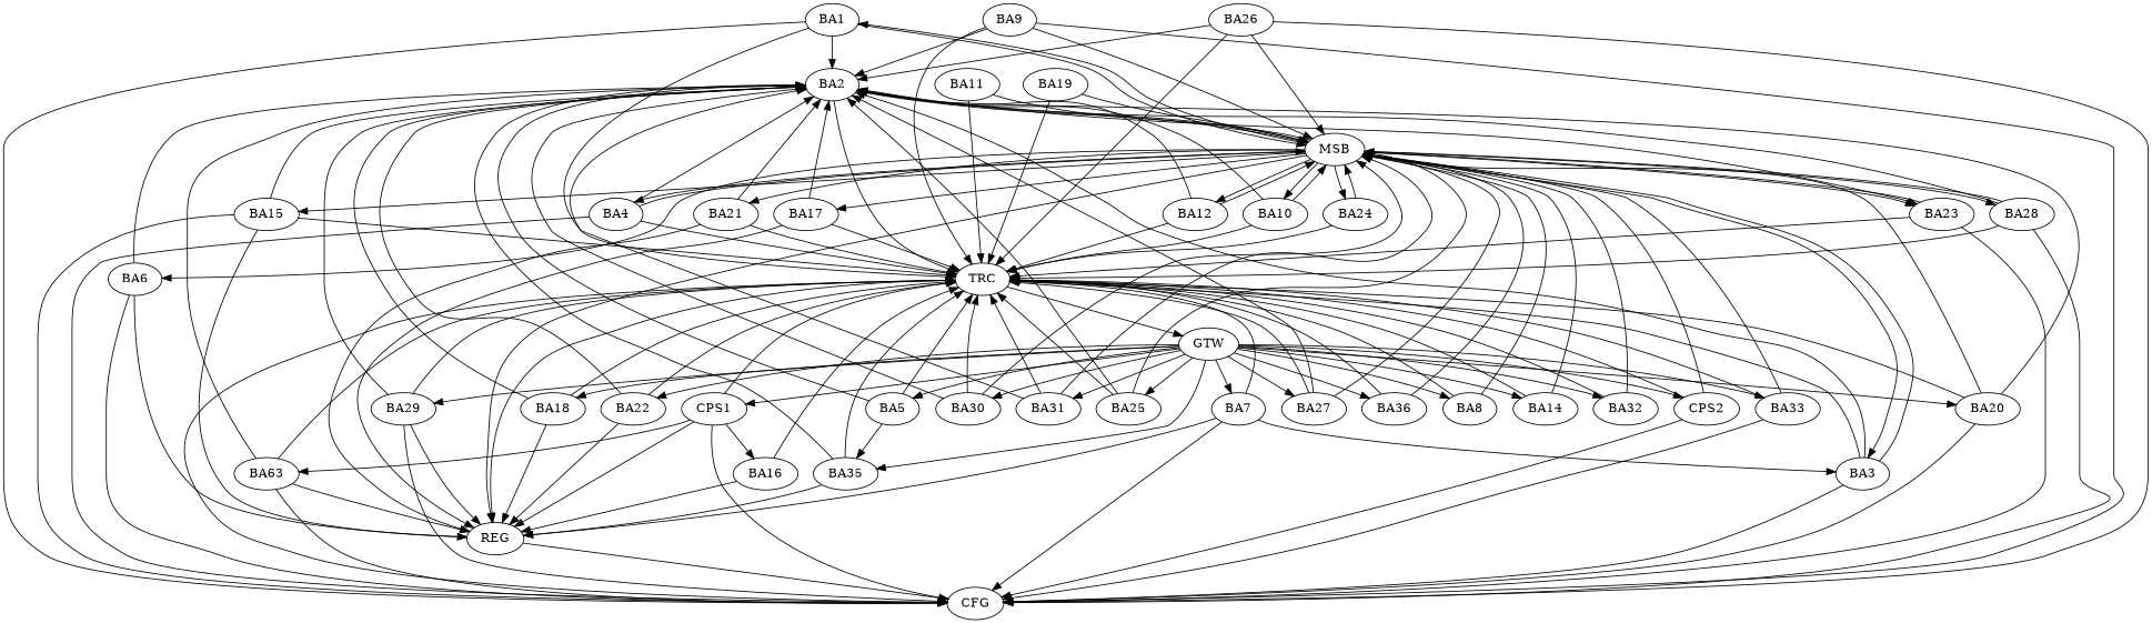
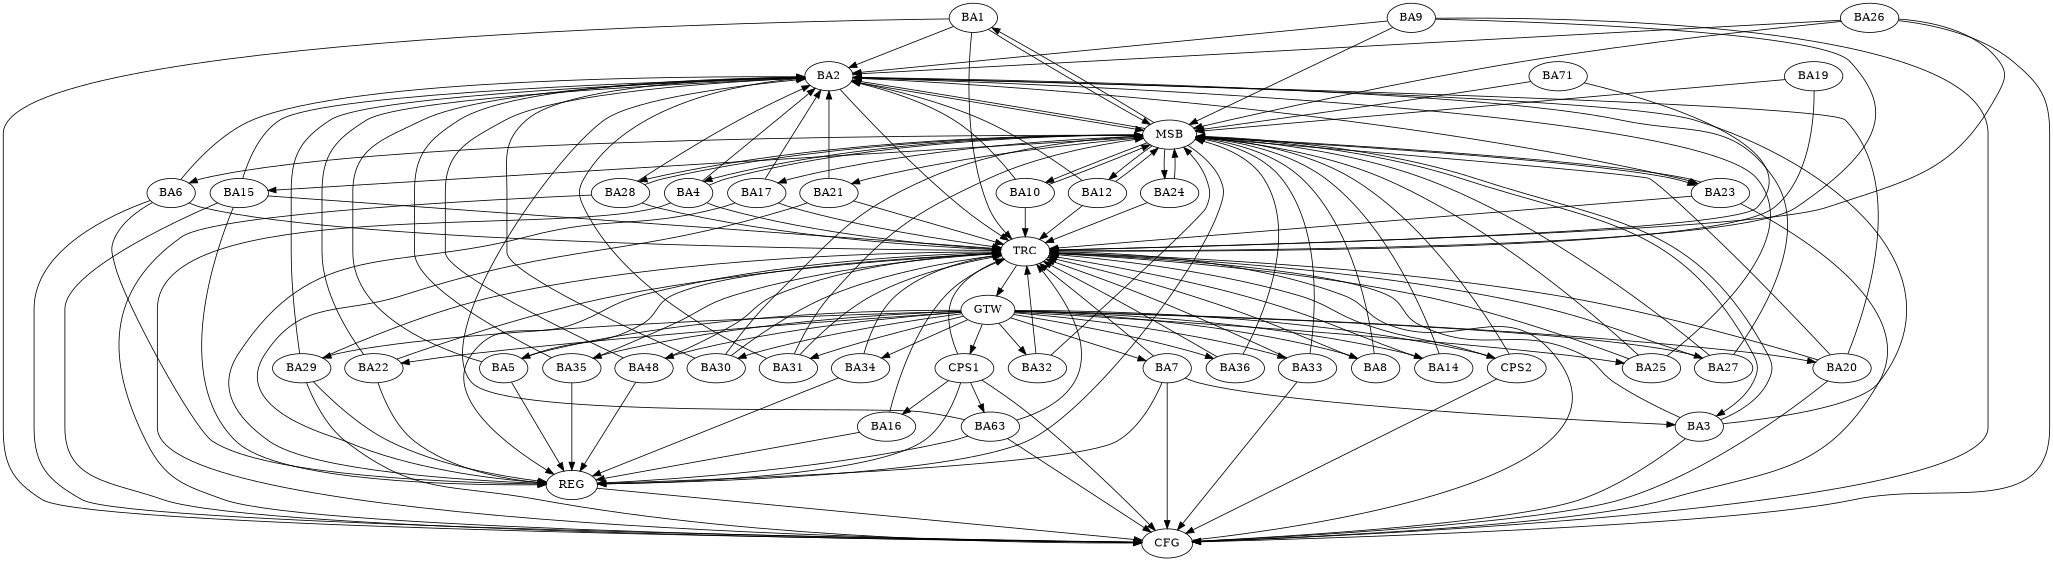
  strict digraph {
    n1 [label=BA1]
    n2 [label=BA2]
    n3 [label=MSB]
    n4 [label=CFG]
    n5 [label=TRC]
    n6 [label=BA23]
    n7 [label=BA3]
    n8 [label=BA4]
    n9 [label=REG]
    n10 [label=BA6]
    n11 [label=BA10]
    n12 [label=BA12]
    n13 [label=BA15]
    n14 [label=BA17]
    n15 [label=BA21]
    n16 [label=BA24]
    n17 [label=BA28]
    n18 [label=GTW]
    n19 [label=BA5]
    n20 [label=BA7]
    n21 [label=BA8]
    n22 [label=BA9]
-   n23 [label=BA11]
+   n23 [label=BA71]
    n24 [label=BA63]
    n25 [label=BA14]
    n26 [label=BA16]
-   n27 [label=BA18]
+   n27 [label=BA48]
    n28 [label=BA19]
    n29 [label=BA20]
    n30 [label=BA22]
    n31 [label=BA25]
    n32 [label=BA26]
    n33 [label=BA27]
    n34 [label=BA29]
    n35 [label=BA30]
    n36 [label=BA31]
    n37 [label=BA32]
    n38 [label=BA33]
+   n39 [label=BA34]
    n40 [label=BA35]
    n41 [label=BA36]
    n42 [label=CPS1]
    n43 [label=CPS2]
    n1 -> n2
    n1 -> n3
    n1 -> n4
    n1 -> n5
    n2 -> n3
    n2 -> n5
    n2 -> n6
    n3 -> n1
    n3 -> n2
    n3 -> n6
    n3 -> n7
    n3 -> n8
    n3 -> n9
    n3 -> n10
    n3 -> n11
    n3 -> n12
    n3 -> n13
    n3 -> n14
    n3 -> n15
    n3 -> n16
    n3 -> n17
    n4 -> n5
    n5 -> n9
    n5 -> n18
    n6 -> n3
    n6 -> n4
    n6 -> n5
    n7 -> n2
    n7 -> n3
    n7 -> n4
    n7 -> n5
    n8 -> n2
    n8 -> n3
    n8 -> n4
    n8 -> n5
    n9 -> n4
    n10 -> n2
    n10 -> n4
+   n10 -> n5
    n10 -> n9
    n11 -> n2
    n11 -> n3
    n11 -> n5
    n12 -> n2
    n12 -> n3
    n12 -> n5
    n13 -> n2
    n13 -> n4
    n13 -> n5
    n13 -> n9
    n14 -> n2
    n14 -> n5
    n14 -> n9
    n15 -> n2
    n15 -> n5
    n15 -> n9
    n16 -> n3
    n16 -> n5
    n17 -> n2
    n17 -> n3
    n17 -> n4
    n17 -> n5
    n18 -> n19
    n18 -> n20
    n18 -> n21
    n18 -> n25
    n18 -> n27
    n18 -> n29
    n18 -> n30
    n18 -> n31
    n18 -> n33
    n18 -> n34
    n18 -> n35
    n18 -> n36
    n18 -> n37
    n18 -> n38
+   n18 -> n39
    n18 -> n40
    n18 -> n41
    n18 -> n42
    n18 -> n43
    n19 -> n2
    n19 -> n5
-   n19 -> n40
+   n19 -> n9
    n20 -> n4
    n20 -> n5
    n20 -> n7
    n20 -> n9
    n21 -> n3
    n21 -> n5
    n22 -> n2
    n22 -> n3
    n22 -> n4
    n22 -> n5
    n23 -> n3
    n23 -> n5
    n24 -> n2
    n24 -> n4
    n24 -> n5
    n24 -> n9
    n25 -> n3
    n25 -> n5
    n26 -> n5
    n26 -> n9
    n27 -> n2
    n27 -> n5
    n27 -> n9
    n28 -> n3
    n28 -> n5
    n29 -> n2
    n29 -> n3
    n29 -> n4
    n29 -> n5
    n30 -> n2
    n30 -> n5
    n30 -> n9
    n31 -> n2
    n31 -> n3
    n31 -> n5
    n32 -> n2
    n32 -> n3
    n32 -> n4
    n32 -> n5
    n33 -> n2
    n33 -> n3
    n33 -> n5
    n34 -> n2
    n34 -> n4
    n34 -> n5
    n34 -> n9
    n35 -> n2
    n35 -> n3
    n35 -> n5
    n36 -> n2
    n36 -> n3
    n36 -> n5
    n37 -> n3
    n37 -> n5
    n38 -> n3
    n38 -> n4
    n38 -> n5
+   n39 -> n5
+   n39 -> n9
    n40 -> n2
    n40 -> n5
    n40 -> n9
    n41 -> n3
    n41 -> n5
    n42 -> n4
    n42 -> n5
    n42 -> n9
    n42 -> n24
    n42 -> n26
    n43 -> n3
    n43 -> n4
    n43 -> n5
  }
